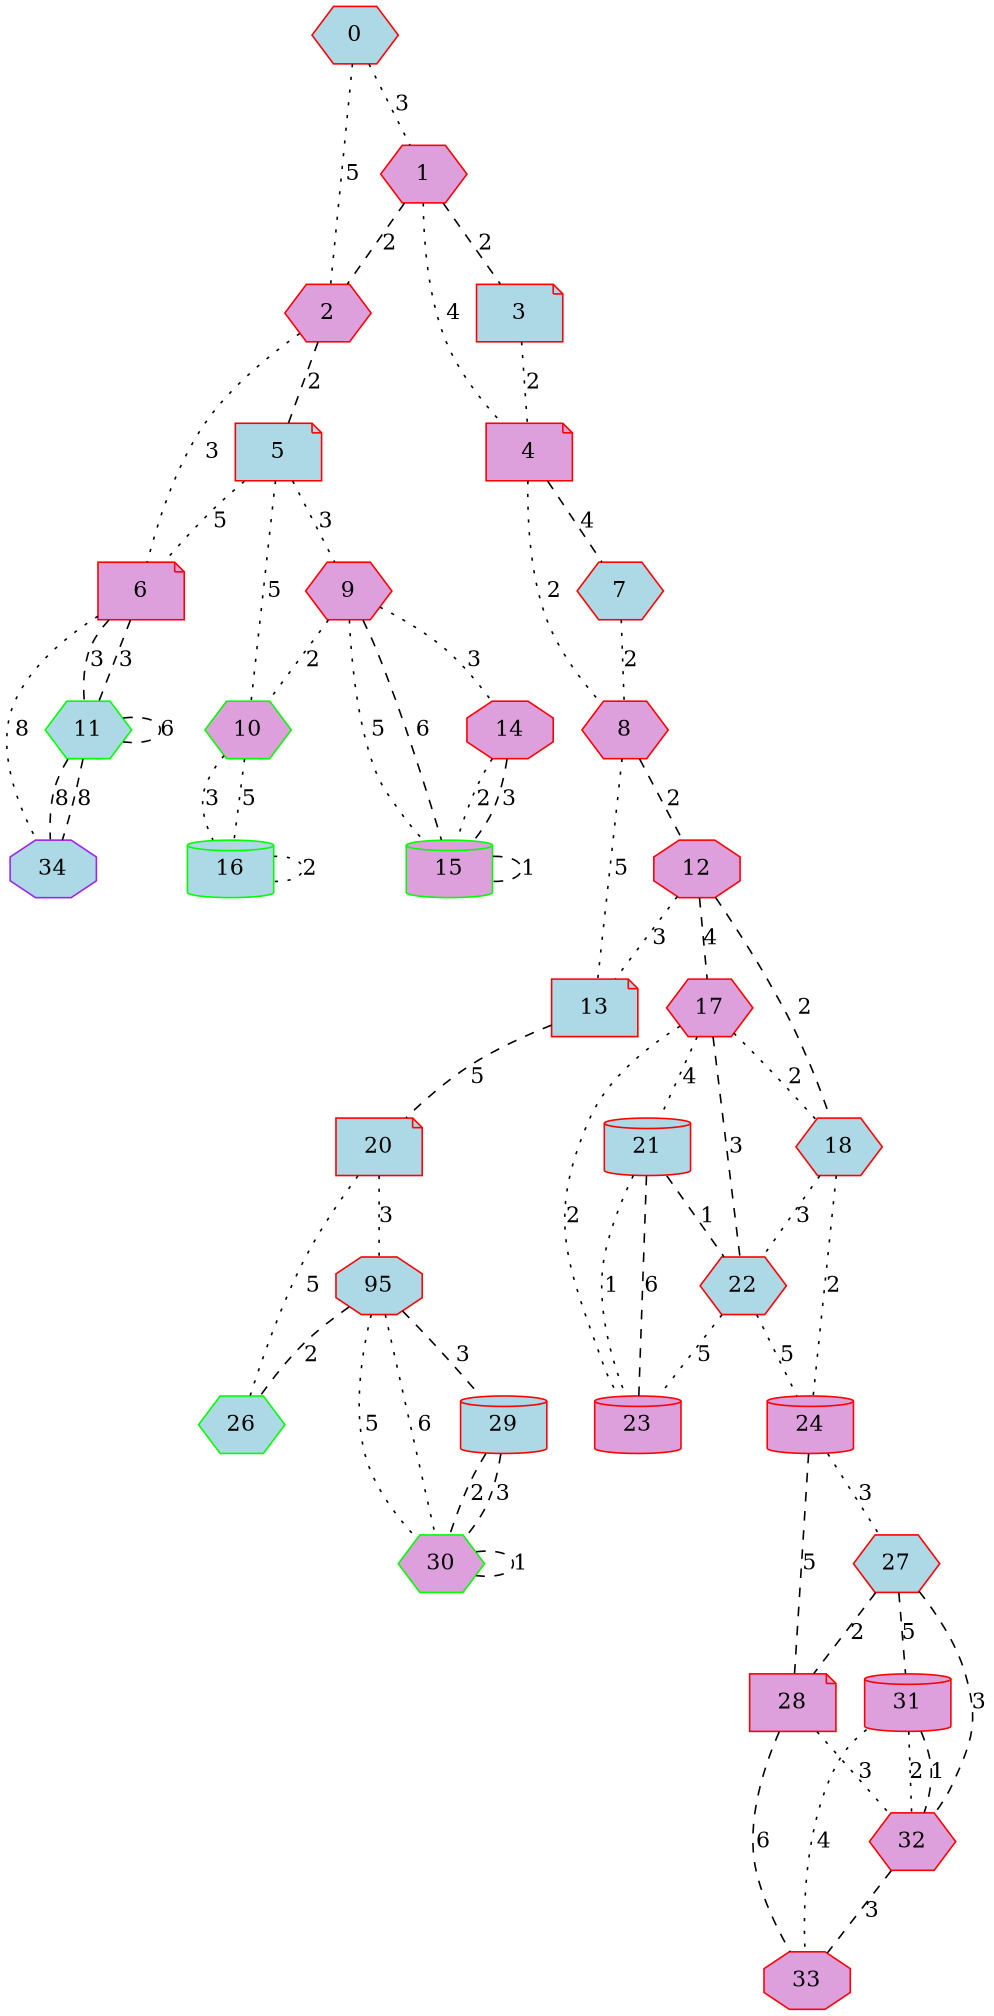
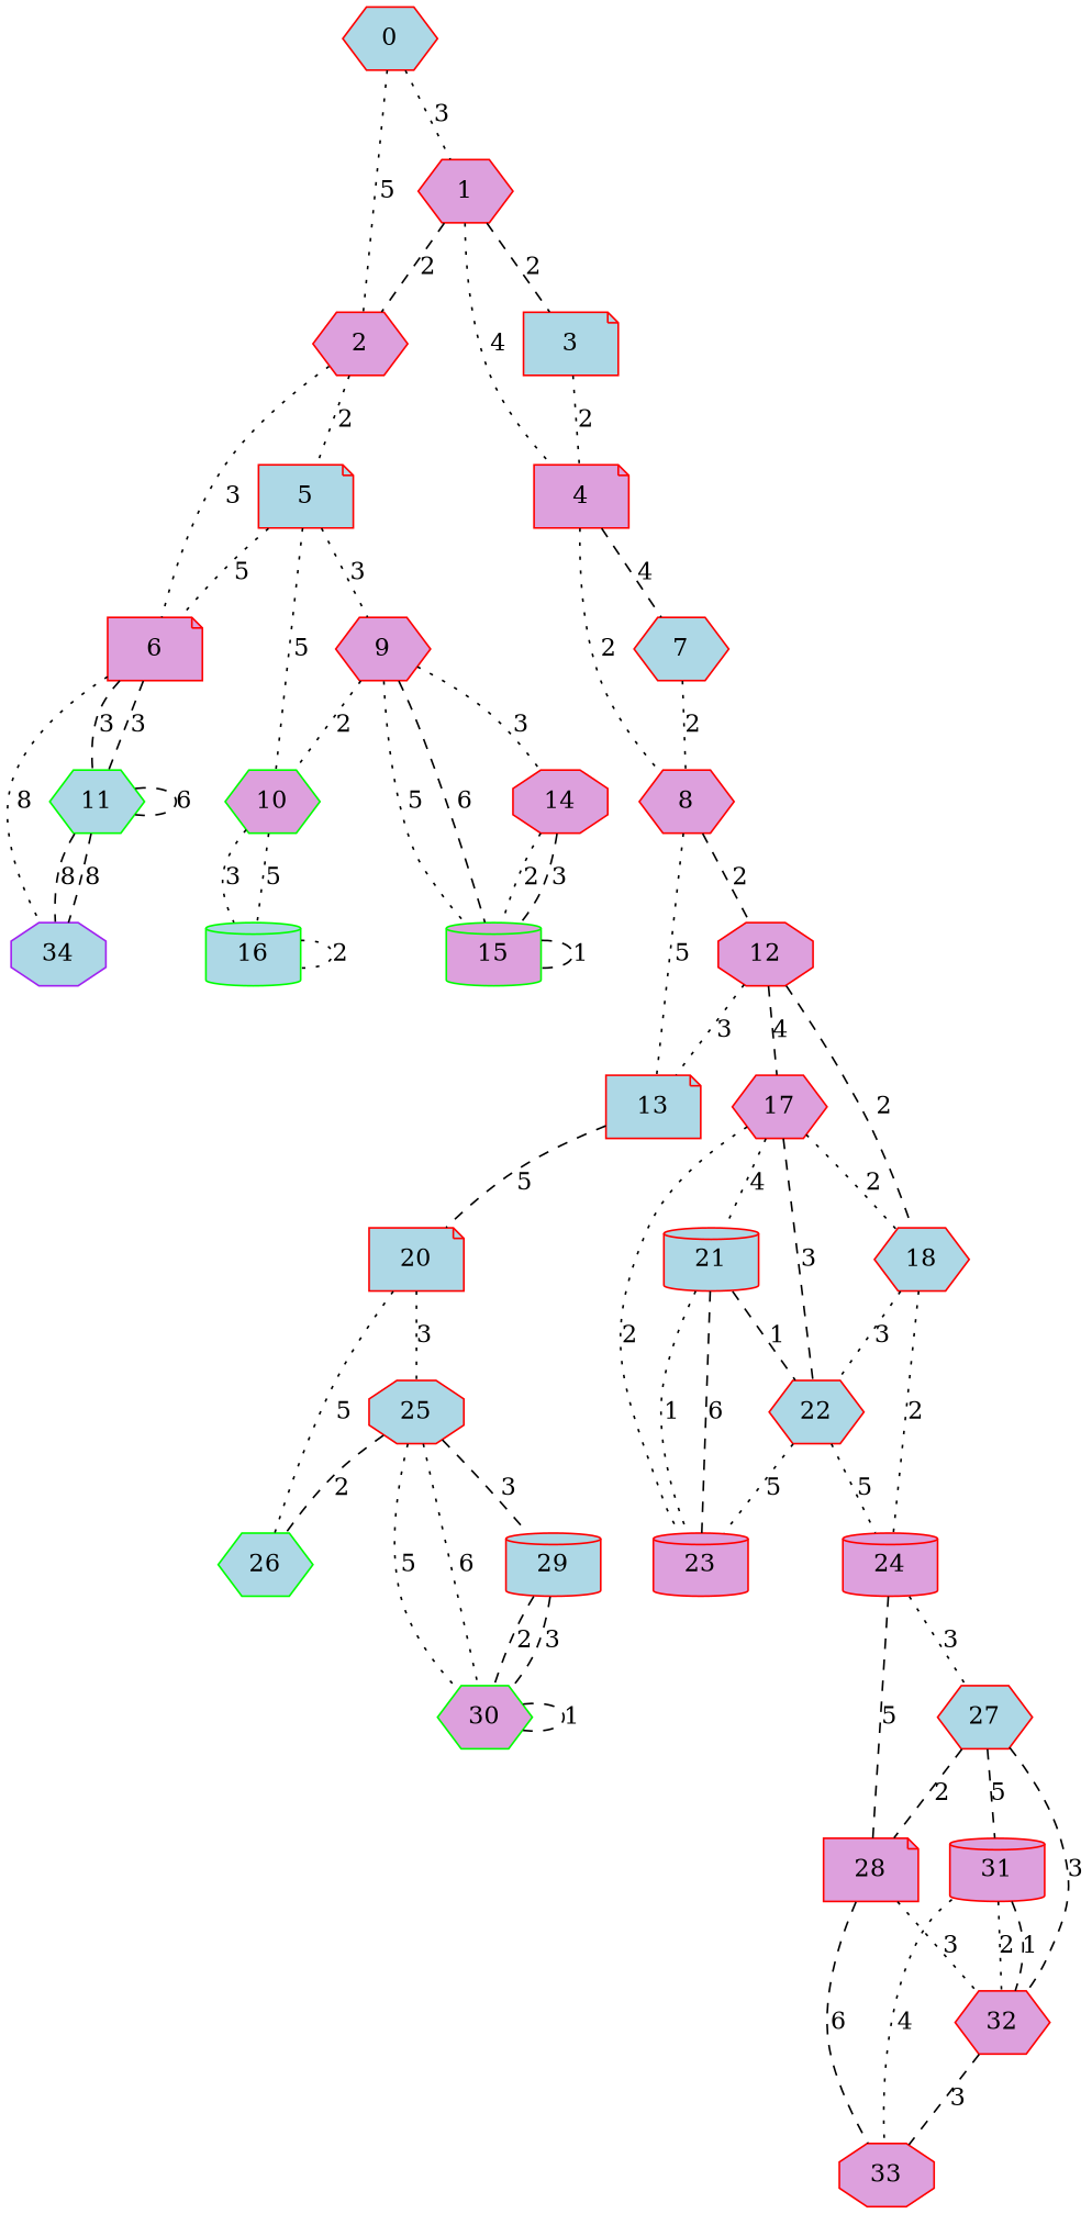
  graph {
    node [color=red fillcolor=plum shape=hexagon style=filled weight=1]
    edge [style=dotted]
    0 [fillcolor=lightblue]
    1
    2
    3 [fillcolor=lightblue shape=note]
    4 [shape=note]
    5 [fillcolor=lightblue shape=note]
    6 [shape=note]
    7 [fillcolor=lightblue]
    8
    9
    10 [color=green weight=2]
    11 [color=green fillcolor=lightblue weight=2]
    34 [color=purple fillcolor=lightblue shape=octagon weight=4]
    12 [shape=octagon]
    13 [fillcolor=lightblue shape=note]
    14 [shape=octagon]
    15 [color=green shape=cylinder weight=2]
    16 [color=green fillcolor=lightblue shape=cylinder weight=2]
    17
    18 [fillcolor=lightblue]
    20 [fillcolor=lightblue shape=note]
    21 [fillcolor=lightblue shape=cylinder]
    22 [fillcolor=lightblue]
    23 [shape=cylinder]
    24 [shape=cylinder]
-   25 [fillcolor=lightblue shape=octagon label=95]
+   25 [fillcolor=lightblue shape=octagon]
    26 [color=green fillcolor=lightblue weight=2]
    27 [fillcolor=lightblue]
    28 [shape=note]
    29 [fillcolor=lightblue shape=cylinder]
    30 [color=green weight=2]
    31 [shape=cylinder]
    32
    33 [shape=octagon]
    0 -- 1 [label=3]
    0 -- 2 [label=5]
    1 -- 2 [label=2 style=dashed]
    1 -- 3 [label=2 style=dashed]
    1 -- 4 [label=4]
-   2 -- 5 [label=2 style=dashed]
+   2 -- 5 [label=2]
    2 -- 6 [label=3]
    3 -- 4 [label=2]
    4 -- 7 [label=4 style=dashed]
    4 -- 8 [label=2]
    5 -- 6 [label=5]
    5 -- 9 [label=3]
    5 -- 10 [label=5]
    6 -- 11 [label=3 style=dashed]
    6 -- 11 [label=3 style=dashed]
    6 -- 34 [label=8]
    7 -- 8 [label=2]
    8 -- 12 [label=2 style=dashed]
    8 -- 13 [label=5]
    9 -- 10 [label=2]
    9 -- 14 [label=3]
    9 -- 15 [label=5]
    9 -- 15 [label=6 style=dashed]
    10 -- 16 [label=3]
    10 -- 16 [label=5]
    11 -- 11 [label=6 style=dashed]
    11 -- 34 [label=8 style=dashed]
    11 -- 34 [label=8 style=dashed]
    12 -- 13 [label=3]
    12 -- 17 [label=4 style=dashed]
    12 -- 18 [label=2 style=dashed]
    13 -- 20 [label=5 style=dashed]
    14 -- 15 [label=2]
    14 -- 15 [label=3 style=dashed]
    15 -- 15 [label=1 style=dashed]
    16 -- 16 [label=2]
    17 -- 18 [label=2]
    17 -- 21 [label=4]
    17 -- 22 [label=3 style=dashed]
    17 -- 23 [label=2]
    18 -- 22 [label=3]
    18 -- 24 [label=2]
    20 -- 25 [label=3]
    20 -- 26 [label=5]
    21 -- 22 [label=1 style=dashed]
    21 -- 23 [label=1]
    21 -- 23 [label=6 style=dashed]
    22 -- 23 [label=5]
    22 -- 24 [label=5]
    24 -- 27 [label=3]
    24 -- 28 [label=5 style=dashed]
    25 -- 26 [label=2 style=dashed]
    25 -- 29 [label=3 style=dashed]
    25 -- 30 [label=5]
    25 -- 30 [label=6]
    27 -- 28 [label=2 style=dashed]
    27 -- 31 [label=5 style=dashed]
    27 -- 32 [label=3 style=dashed]
    28 -- 32 [label=3]
    28 -- 33 [label=6 style=dashed]
    29 -- 30 [label=2 style=dashed]
    29 -- 30 [label=3 style=dashed]
    30 -- 30 [label=1 style=dashed]
    31 -- 32 [label=2]
    31 -- 32 [label=1 style=dashed]
    31 -- 33 [label=4]
    32 -- 33 [label=3 style=dashed]
  }
